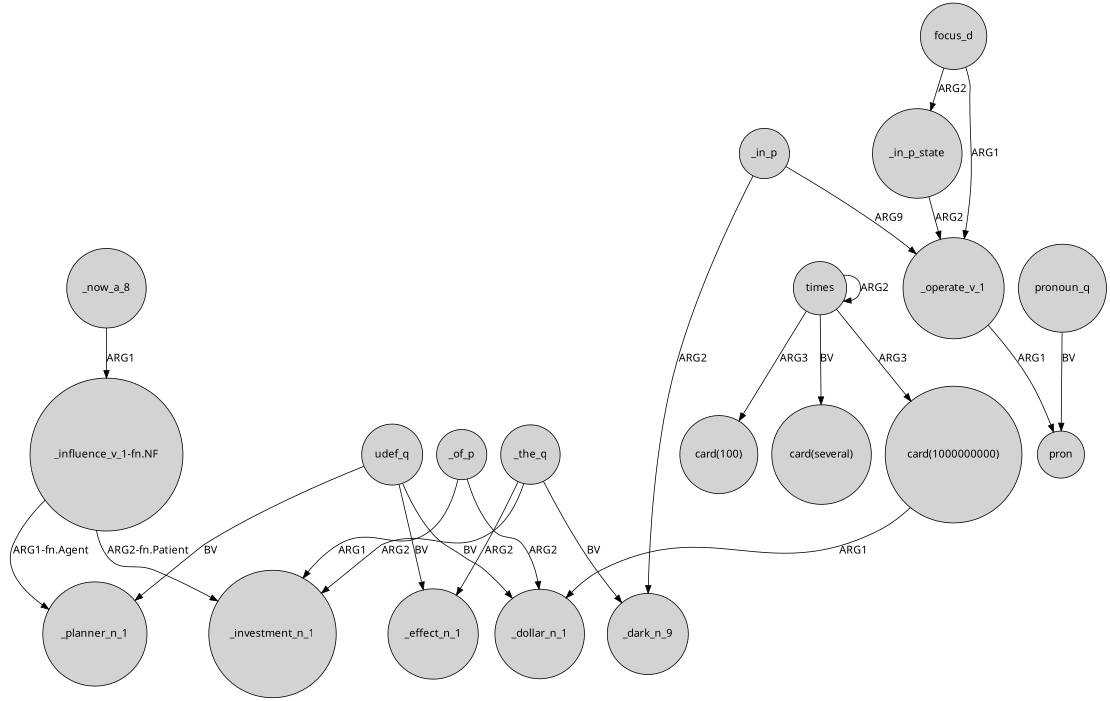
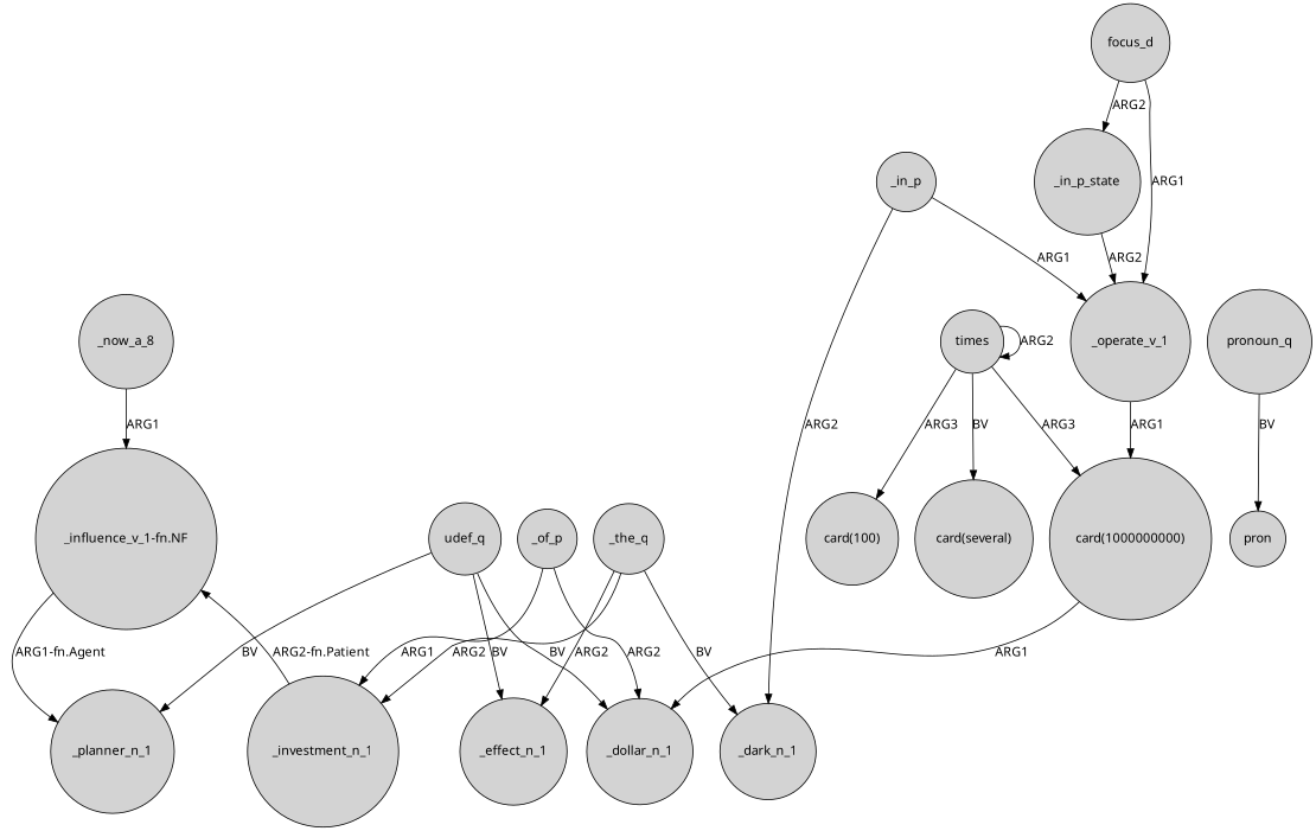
  digraph {
    fontname="Noto Sans"
    node [fontname="Noto Sans" shape=circle style=filled]
    edge [fontname="Noto Sans"]
    "_influence_v_1-fn.NF"
    _investment_n_1
    _planner_n_1
    times
    "card(100)"
    "card(1000000000)"
    "card(several)"
    _dollar_n_1
    focus_d
    _in_p_state
    _operate_v_1
    pron
    n13 [label=_now_a_8]
    udef_q
    _effect_n_1
    _the_q
-   _dark_n_1 [label=_dark_n_9]
+   _dark_n_1
    pronoun_q
    _in_p
    _of_p
-   "_influence_v_1-fn.NF" -> _investment_n_1 [label="ARG2-fn.Patient"]
+   _investment_n_1 -> "_influence_v_1-fn.NF" [label="ARG2-fn.Patient"]
    "_influence_v_1-fn.NF" -> _planner_n_1 [label="ARG1-fn.Agent"]
    times -> times [label=ARG2]
    times -> "card(100)" [label=ARG3]
    times -> "card(1000000000)" [label=ARG3]
    times -> "card(several)" [label=BV]
    "card(1000000000)" -> _dollar_n_1 [label=ARG1]
    focus_d -> _in_p_state [label=ARG2]
    focus_d -> _operate_v_1 [label=ARG1]
    _in_p_state -> _operate_v_1 [label=ARG2]
-   _operate_v_1 -> pron [label=ARG1]
+   _operate_v_1 -> "card(1000000000)" [label=ARG1]
    n13 -> "_influence_v_1-fn.NF" [label=ARG1]
    udef_q -> _planner_n_1 [label=BV]
    udef_q -> _dollar_n_1 [label=BV]
    udef_q -> _effect_n_1 [label=BV]
    _the_q -> _investment_n_1 [label=ARG2]
    _the_q -> _effect_n_1 [label=ARG2]
    _the_q -> _dark_n_1 [label=BV]
    pronoun_q -> pron [label=BV]
-   _in_p -> _operate_v_1 [label=ARG9]
+   _in_p -> _operate_v_1 [label=ARG1]
    _in_p -> _dark_n_1 [label=ARG2]
    _of_p -> _investment_n_1 [label=ARG1]
    _of_p -> _dollar_n_1 [label=ARG2]
  }
